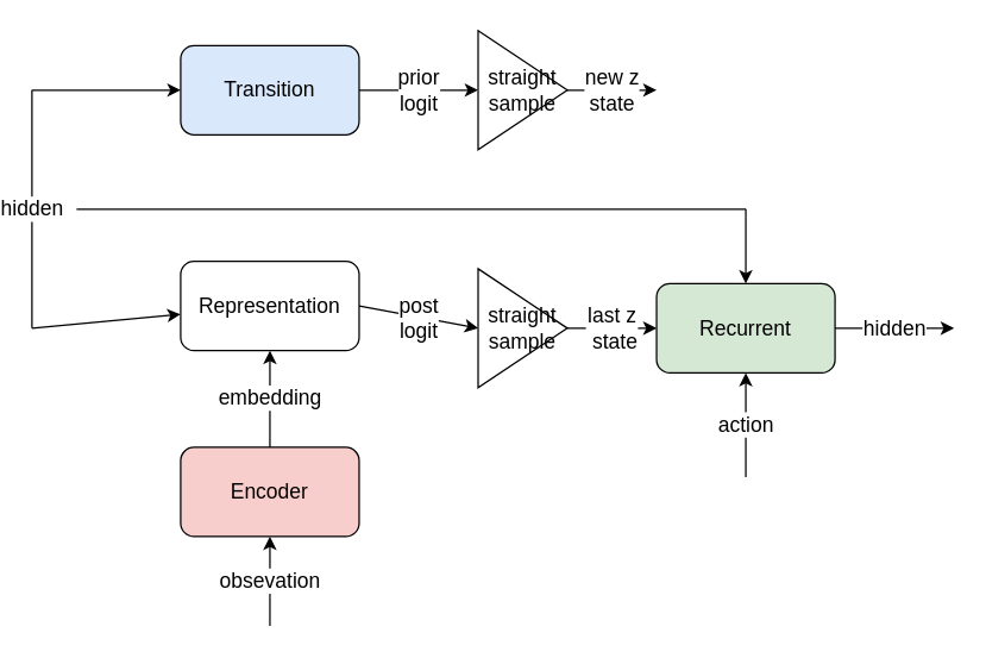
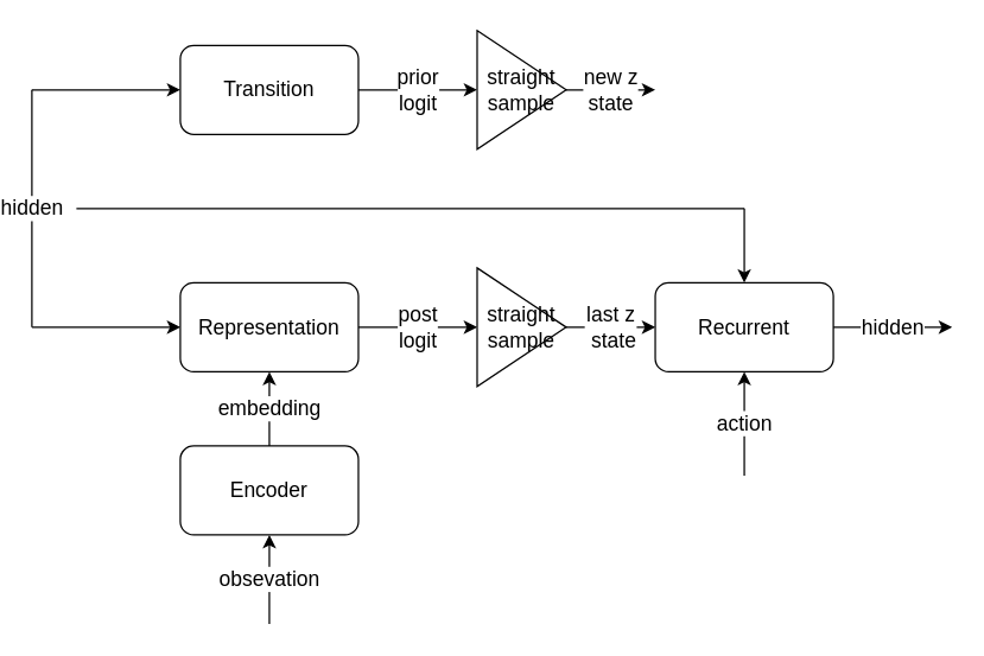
  <mxCell id="0" />
  <mxCell id="1" parent="0" />
- <mxCell id="2" value="&lt;div style=&quot;font-size: 14px;&quot;&gt;Transition&lt;/div&gt;" style="rounded=1;whiteSpace=wrap;html=1;fontSize=14;fillColor=#dae8fc;" vertex="1" parent="1"><mxGeometry x="120" y="30" width="120" height="60" as="geometry" /></mxCell>
+ <mxCell id="2" value="&lt;div style=&quot;font-size: 14px;&quot;&gt;Transition&lt;/div&gt;" style="rounded=1;whiteSpace=wrap;html=1;fontSize=14;" vertex="1" parent="1"><mxGeometry x="120" y="30" width="120" height="60" as="geometry" /></mxCell>
  <mxCell id="3" value="" style="endArrow=classic;html=1;rounded=0;entryX=0;entryY=0.5;entryDx=0;entryDy=0;fontSize=14;" edge="1" parent="1" target="2"><mxGeometry width="50" height="50" relative="1" as="geometry"><mxPoint x="20" y="60" as="sourcePoint" /><mxPoint x="400" y="230" as="targetPoint" /></mxGeometry></mxCell>
  <mxCell id="4" value="&lt;div style=&quot;font-size: 14px;&quot;&gt;hidden&lt;/div&gt;" style="endArrow=none;html=1;rounded=0;fontSize=14;" edge="1" parent="1"><mxGeometry width="50" height="50" relative="1" as="geometry"><mxPoint x="20" y="220" as="sourcePoint" /><mxPoint x="20" y="60" as="targetPoint" /></mxGeometry></mxCell>
  <mxCell id="5" value="" style="endArrow=classic;html=1;rounded=0;fontSize=14;" edge="1" parent="1" target="6"><mxGeometry width="50" height="50" relative="1" as="geometry"><mxPoint x="20" y="220" as="sourcePoint" /><mxPoint x="120" y="220" as="targetPoint" /></mxGeometry></mxCell>
- <mxCell id="6" value="Representation" style="rounded=1;whiteSpace=wrap;html=1;fontSize=14;" vertex="1" parent="1"><mxGeometry x="120" y="175" width="120" height="60" as="geometry" /></mxCell>
+ <mxCell id="6" value="Representation" style="rounded=1;whiteSpace=wrap;html=1;fontSize=14;" vertex="1" parent="1"><mxGeometry x="120" y="190" width="120" height="60" as="geometry" /></mxCell>
  <mxCell id="7" value="" style="endArrow=none;html=1;rounded=0;fontSize=14;" edge="1" parent="1"><mxGeometry width="50" height="50" relative="1" as="geometry"><mxPoint x="50" y="140" as="sourcePoint" /><mxPoint x="500" y="140" as="targetPoint" /></mxGeometry></mxCell>
  <mxCell id="8" value="&lt;div style=&quot;font-size: 14px;&quot;&gt;prior&lt;/div&gt;&lt;div style=&quot;font-size: 14px;&quot;&gt;logit&lt;br style=&quot;font-size: 14px;&quot;&gt;&lt;/div&gt;" style="endArrow=classic;html=1;rounded=0;exitX=1;exitY=0.5;exitDx=0;exitDy=0;fontSize=14;" edge="1" parent="1" source="2"><mxGeometry width="50" height="50" relative="1" as="geometry"><mxPoint x="350" y="290" as="sourcePoint" /><mxPoint x="320" y="60" as="targetPoint" /></mxGeometry></mxCell>
  <mxCell id="9" value="embedding" style="endArrow=classic;html=1;rounded=0;entryX=0.5;entryY=1;entryDx=0;entryDy=0;fontSize=14;" edge="1" parent="1" target="6"><mxGeometry width="50" height="50" relative="1" as="geometry"><mxPoint x="180" y="300" as="sourcePoint" /><mxPoint x="400" y="240" as="targetPoint" /></mxGeometry></mxCell>
- <mxCell id="10" value="&lt;div style=&quot;font-size: 14px;&quot;&gt;Encoder&lt;/div&gt;" style="rounded=1;whiteSpace=wrap;html=1;fontSize=14;fillColor=#f8cecc;" vertex="1" parent="1"><mxGeometry x="120" y="300" width="120" height="60" as="geometry" /></mxCell>
+ <mxCell id="10" value="&lt;div style=&quot;font-size: 14px;&quot;&gt;Encoder&lt;/div&gt;" style="rounded=1;whiteSpace=wrap;html=1;fontSize=14;" vertex="1" parent="1"><mxGeometry x="120" y="300" width="120" height="60" as="geometry" /></mxCell>
  <mxCell id="11" value="obsevation" style="endArrow=classic;html=1;rounded=0;entryX=0.5;entryY=1;entryDx=0;entryDy=0;fontSize=14;" edge="1" parent="1" target="10"><mxGeometry width="50" height="50" relative="1" as="geometry"><mxPoint x="180" y="420" as="sourcePoint" /><mxPoint x="400" y="210" as="targetPoint" /></mxGeometry></mxCell>
  <mxCell id="12" value="&lt;div style=&quot;font-size: 14px;&quot;&gt;post &lt;br style=&quot;font-size: 14px;&quot;&gt;&lt;/div&gt;&lt;div style=&quot;font-size: 14px;&quot;&gt;logit&lt;/div&gt;" style="endArrow=classic;html=1;rounded=0;exitX=1;exitY=0.5;exitDx=0;exitDy=0;fontSize=14;" edge="1" parent="1" source="6"><mxGeometry width="50" height="50" relative="1" as="geometry"><mxPoint x="350" y="260" as="sourcePoint" /><mxPoint x="320" y="220" as="targetPoint" /></mxGeometry></mxCell>
  <mxCell id="13" value="&lt;div style=&quot;font-size: 14px;&quot;&gt;straight&lt;/div&gt;&lt;div style=&quot;font-size: 14px;&quot;&gt;sample&lt;br style=&quot;font-size: 14px;&quot;&gt;&lt;/div&gt;" style="triangle;whiteSpace=wrap;html=1;fontSize=14;" vertex="1" parent="1"><mxGeometry x="320" y="180" width="60" height="80" as="geometry" /></mxCell>
  <mxCell id="14" value="&lt;div style=&quot;font-size: 14px;&quot;&gt;last z&lt;/div&gt;&lt;div style=&quot;font-size: 14px;&quot;&gt;&amp;nbsp;state&lt;/div&gt;" style="endArrow=classic;html=1;rounded=0;exitX=1;exitY=0.5;exitDx=0;exitDy=0;fontSize=14;" edge="1" parent="1" source="13"><mxGeometry width="50" height="50" relative="1" as="geometry"><mxPoint x="-30" y="320" as="sourcePoint" /><mxPoint x="440" y="220" as="targetPoint" /></mxGeometry></mxCell>
- <mxCell id="15" value="Recurrent" style="rounded=1;whiteSpace=wrap;html=1;fontSize=14;fillColor=#d5e8d4;" vertex="1" parent="1"><mxGeometry x="440" y="190" width="120" height="60" as="geometry" /></mxCell>
+ <mxCell id="15" value="Recurrent" style="rounded=1;whiteSpace=wrap;html=1;fontSize=14;" vertex="1" parent="1"><mxGeometry x="440" y="190" width="120" height="60" as="geometry" /></mxCell>
  <mxCell id="16" value="action" style="endArrow=classic;html=1;rounded=0;entryX=0.5;entryY=1;entryDx=0;entryDy=0;fontSize=14;" edge="1" parent="1" target="15"><mxGeometry width="50" height="50" relative="1" as="geometry"><mxPoint x="500" y="320" as="sourcePoint" /><mxPoint x="20" y="270" as="targetPoint" /><Array as="points"><mxPoint x="500" y="290" /></Array></mxGeometry></mxCell>
  <mxCell id="17" value="hidden" style="endArrow=classic;html=1;rounded=0;exitX=1;exitY=0.5;exitDx=0;exitDy=0;fontSize=14;" edge="1" parent="1" source="15"><mxGeometry width="50" height="50" relative="1" as="geometry"><mxPoint x="320" y="320" as="sourcePoint" /><mxPoint x="640" y="220" as="targetPoint" /></mxGeometry></mxCell>
  <mxCell id="18" value="" style="endArrow=classic;html=1;rounded=0;entryX=0.5;entryY=0;entryDx=0;entryDy=0;fontSize=14;" edge="1" parent="1" target="15"><mxGeometry width="50" height="50" relative="1" as="geometry"><mxPoint x="500" y="140" as="sourcePoint" /><mxPoint x="370" y="270" as="targetPoint" /></mxGeometry></mxCell>
  <mxCell id="19" value="&lt;div style=&quot;font-size: 14px;&quot;&gt;straight&lt;/div&gt;&lt;div style=&quot;font-size: 14px;&quot;&gt;sample&lt;br style=&quot;font-size: 14px;&quot;&gt;&lt;/div&gt;" style="triangle;whiteSpace=wrap;html=1;fontSize=14;" vertex="1" parent="1"><mxGeometry x="320" y="20" width="60" height="80" as="geometry" /></mxCell>
  <mxCell id="20" value="&lt;div style=&quot;font-size: 14px;&quot;&gt;new z&lt;/div&gt;&lt;div style=&quot;font-size: 14px;&quot;&gt;state&lt;br style=&quot;font-size: 14px;&quot;&gt;&lt;/div&gt;" style="endArrow=classic;html=1;rounded=0;exitX=1;exitY=0.5;exitDx=0;exitDy=0;fontSize=14;" edge="1" parent="1" source="19"><mxGeometry width="50" height="50" relative="1" as="geometry"><mxPoint x="320" y="320" as="sourcePoint" /><mxPoint x="440" y="60" as="targetPoint" /></mxGeometry></mxCell>
